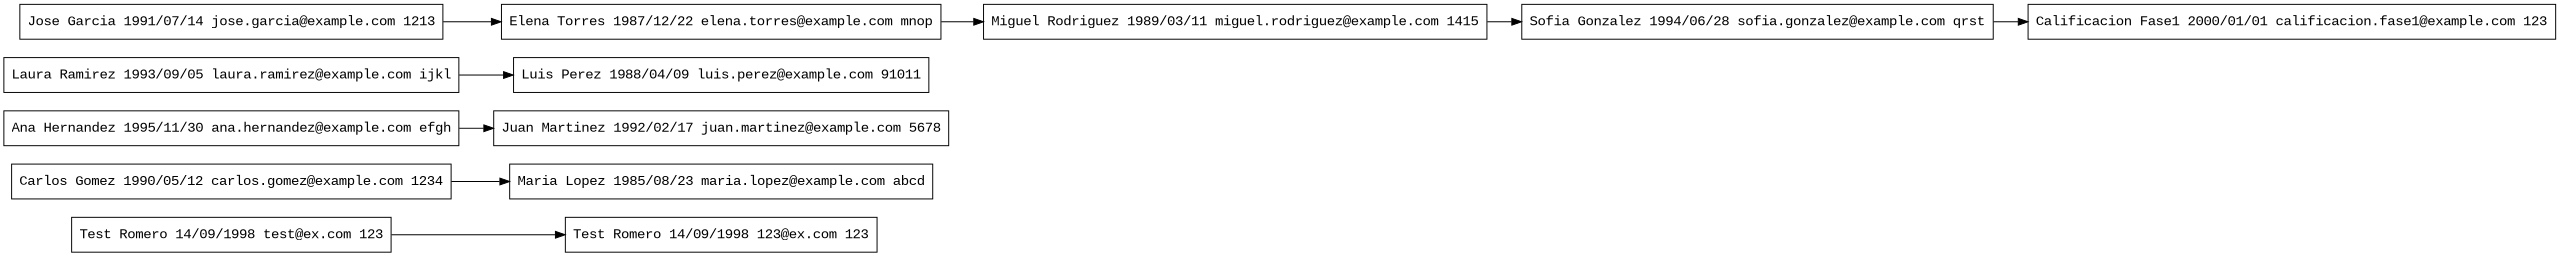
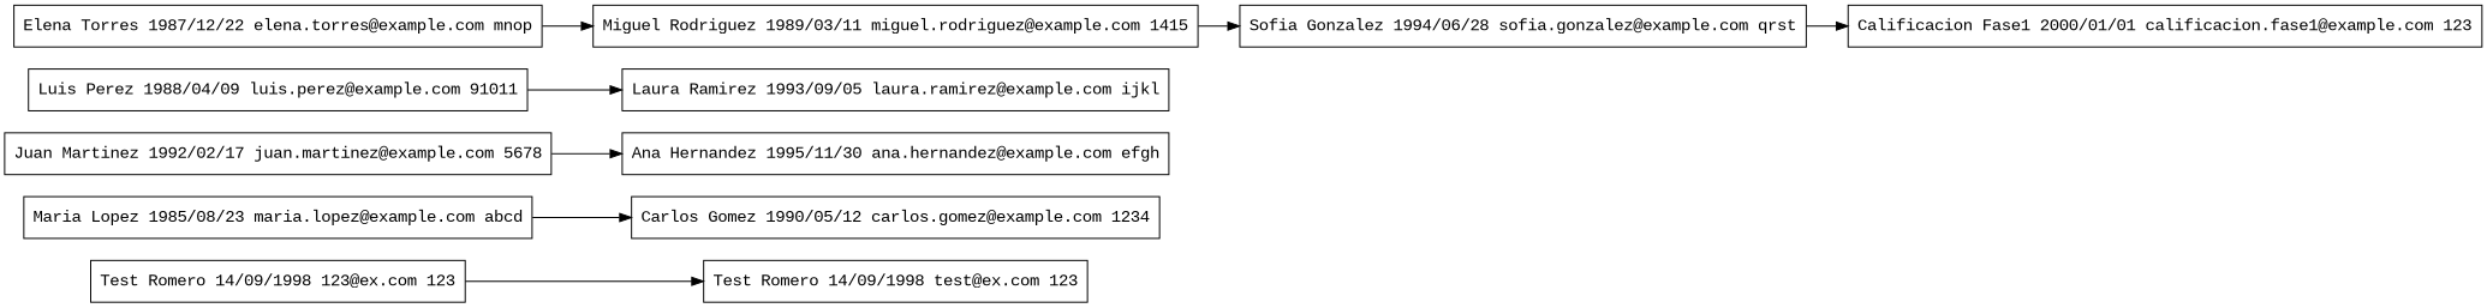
  digraph {
    fontname="Liberation Mono"
    rankdir=LR
    node [fontname="Liberation Mono" shape=record]
    edge [fontname="Liberation Mono"]
    n1 [label="{Test Romero 14/09/1998 test@ex.com 123 }"]
    n2 [label="{Test Romero 14/09/1998 123@ex.com 123 }"]
    n3 [label="{Carlos Gomez 1990/05/12 carlos.gomez@example.com 1234 }"]
    n4 [label="{Maria Lopez 1985/08/23 maria.lopez@example.com abcd }"]
    n5 [label="{Juan Martinez 1992/02/17 juan.martinez@example.com 5678 }"]
    n6 [label="{Ana Hernandez 1995/11/30 ana.hernandez@example.com efgh }"]
    n7 [label="{Luis Perez 1988/04/09 luis.perez@example.com 91011 }"]
    n8 [label="{Laura Ramirez 1993/09/05 laura.ramirez@example.com ijkl }"]
-   n9 [label="{Jose Garcia 1991/07/14 jose.garcia@example.com 1213 }"]
    n10 [label="{Elena Torres 1987/12/22 elena.torres@example.com mnop }"]
    n11 [label="{Miguel Rodriguez 1989/03/11 miguel.rodriguez@example.com 1415 }"]
    n12 [label="{Sofia Gonzalez 1994/06/28 sofia.gonzalez@example.com qrst }"]
    n13 [label="{Calificacion Fase1 2000/01/01 calificacion.fase1@example.com 123 }"]
-   n1 -> n2
-   n3 -> n4
-   n6 -> n5
-   n8 -> n7
-   n9 -> n10
+   n2 -> n1
+   n4 -> n3
+   n5 -> n6
+   n7 -> n8
    n10 -> n11
    n11 -> n12
    n12 -> n13
  }
